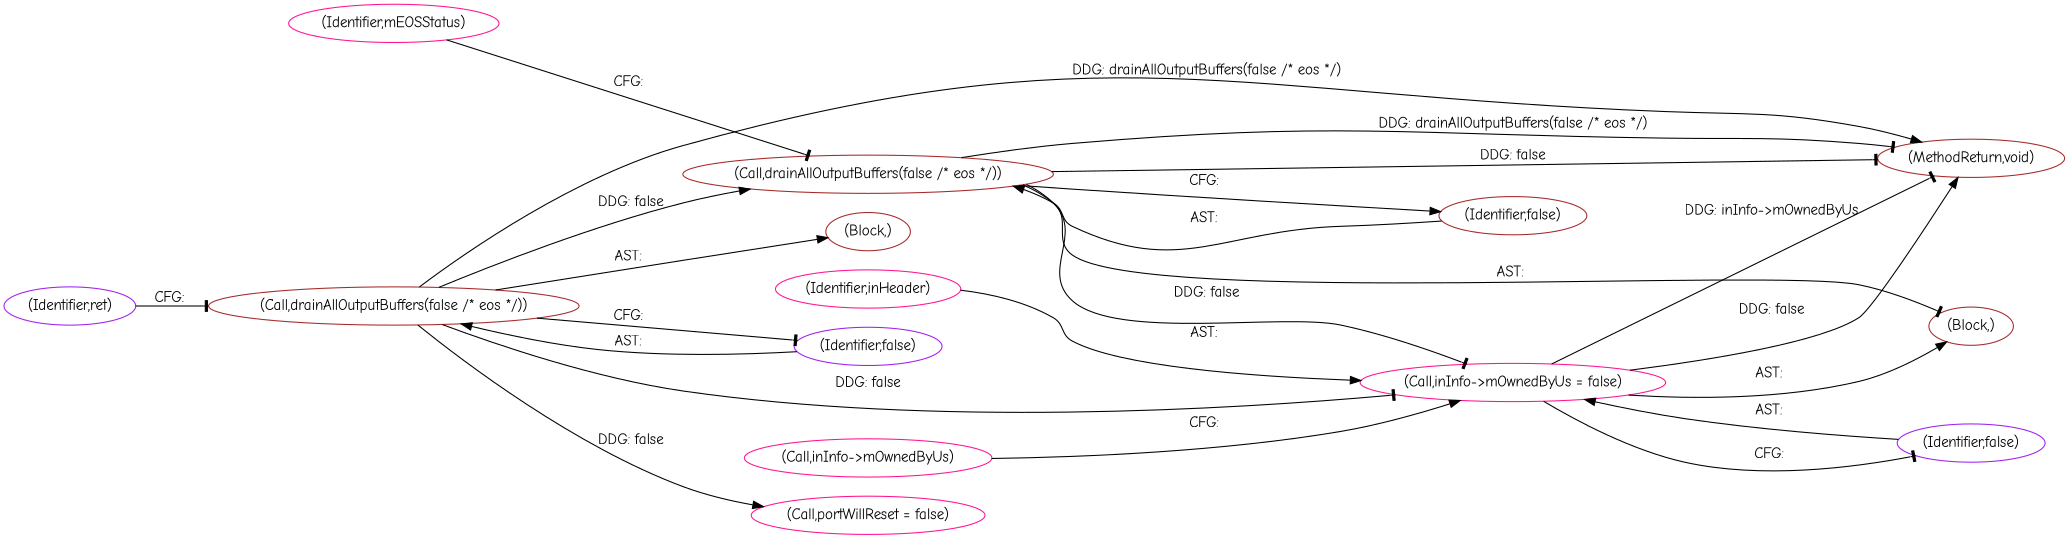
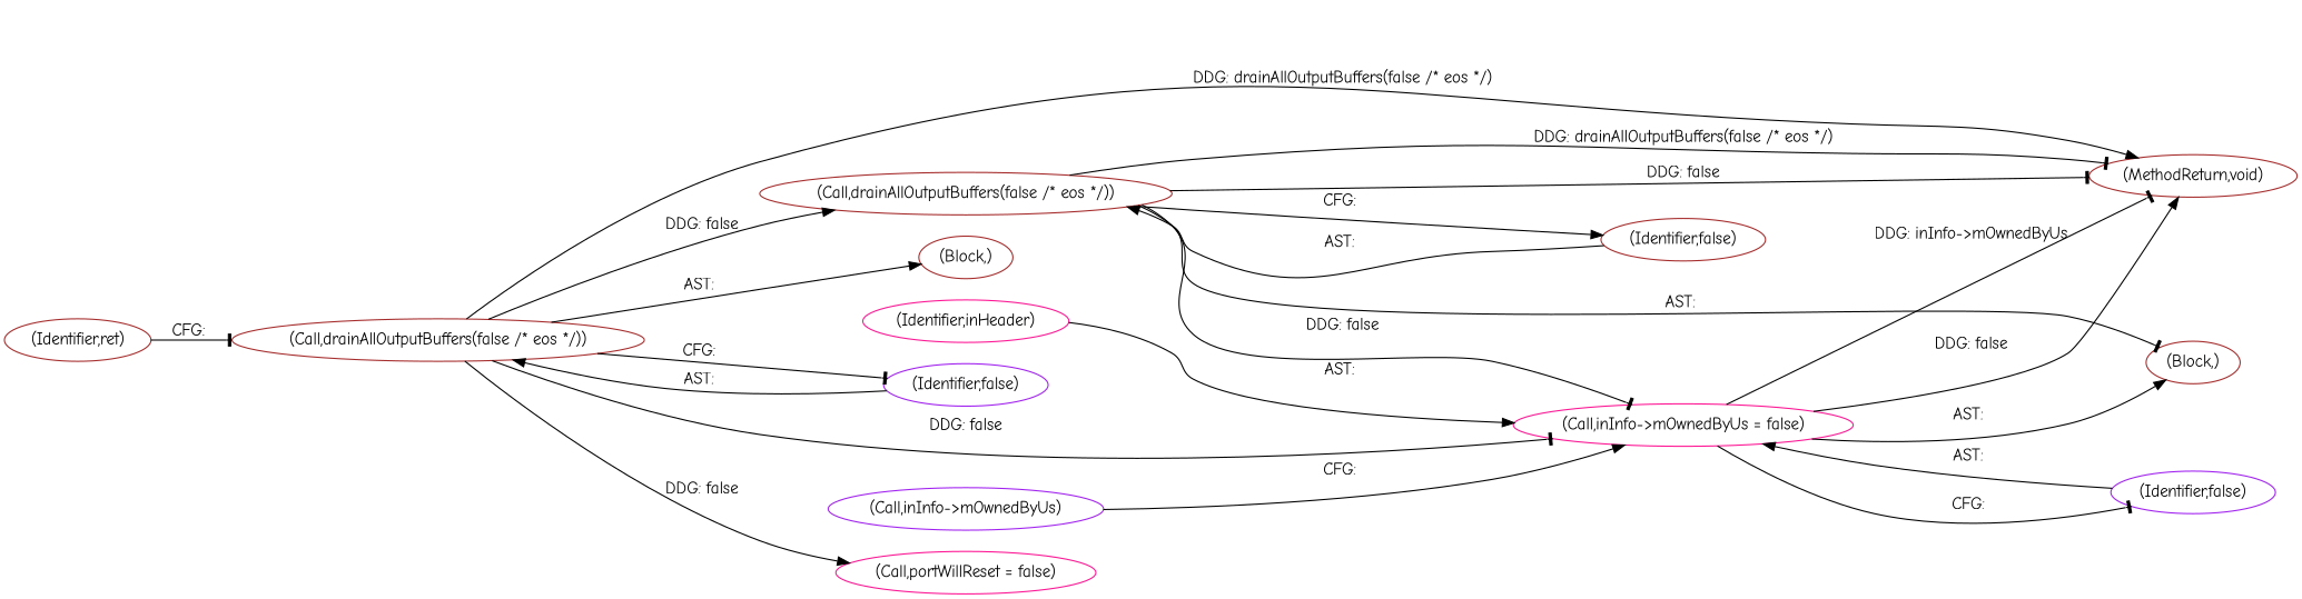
  digraph {
    fontname="Comic Neue"
    rankdir=LR
    node [color=brown fontname="Comic Neue"]
    edge [arrowhead=normal fontname="Comic Neue"]
    n1 [color=deeppink label="(Call,inInfo->mOwnedByUs = false)"]
    n2 [label="(MethodReturn,void)"]
    n3 [color=purple label="(Identifier,false)"]
    n4 [label="(Block,)"]
    n5 [label="(Call,drainAllOutputBuffers(false /* eos */))"]
    n6 [label="(Identifier,false)"]
    n7 [label="(Call,drainAllOutputBuffers(false /* eos */))"]
    n8 [color=deeppink label="(Call,portWillReset = false)"]
    n9 [color=purple label="(Identifier,false)"]
    n10 [label="(Block,)"]
    n11 [color=deeppink label="(Identifier,inHeader)"]
-   n12 [color=purple label="(Identifier,ret)"]
-   n13 [color=deeppink label="(Call,inInfo->mOwnedByUs)"]
-   n14 [color=deeppink label="(Identifier,mEOSStatus)"]
+   n12 [label="(Identifier,ret)"]
+   n13 [color=purple label="(Call,inInfo->mOwnedByUs)"]
    n1 -> n2 [arrowhead=tee label="DDG: inInfo->mOwnedByUs"]
    n1 -> n2 [label="DDG: false"]
    n1 -> n3 [arrowhead=tee label="CFG: "]
    n1 -> n4 [label="AST: "]
    n3 -> n1 [label="AST: "]
    n5 -> n1 [arrowhead=tee label="DDG: false"]
    n5 -> n2 [arrowhead=tee label="DDG: drainAllOutputBuffers(false /* eos */)"]
    n5 -> n2 [arrowhead=tee label="DDG: false"]
    n5 -> n4 [arrowhead=tee label="AST: "]
    n5 -> n6 [label="CFG: "]
    n6 -> n5 [label="AST: "]
    n7 -> n1 [arrowhead=tee label="DDG: false"]
    n7 -> n2 [label="DDG: drainAllOutputBuffers(false /* eos */)"]
    n7 -> n5 [label="DDG: false"]
    n7 -> n8 [label="DDG: false"]
    n7 -> n9 [arrowhead=tee label="CFG: "]
    n7 -> n10 [label="AST: "]
    n9 -> n7 [label="AST: "]
    n11 -> n1 [label="AST: "]
    n12 -> n7 [arrowhead=tee label="CFG: "]
    n13 -> n1 [label="CFG: "]
-   n14 -> n5 [arrowhead=tee label="CFG: "]
  }
